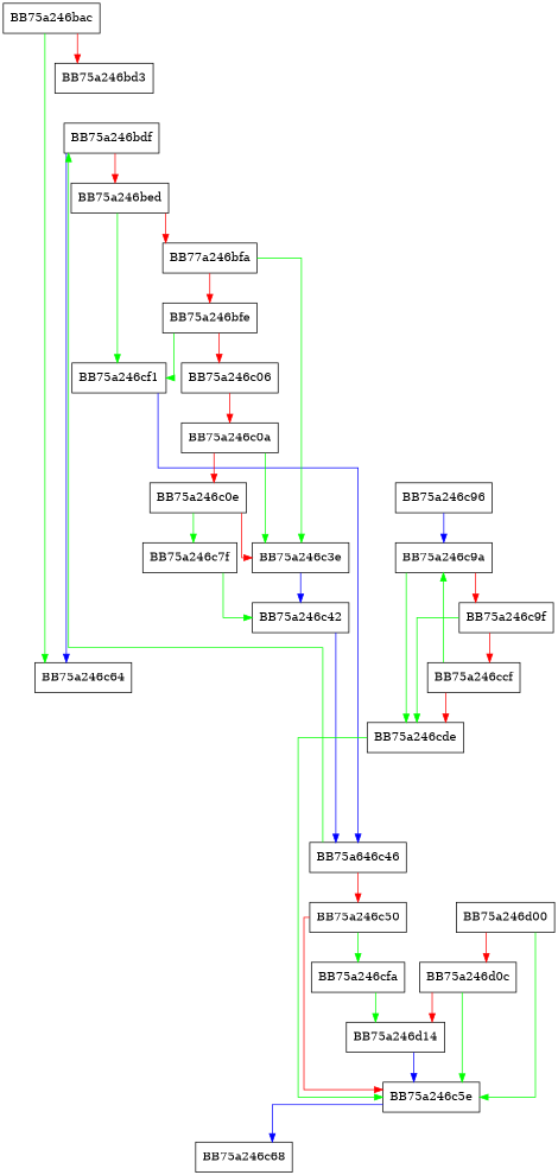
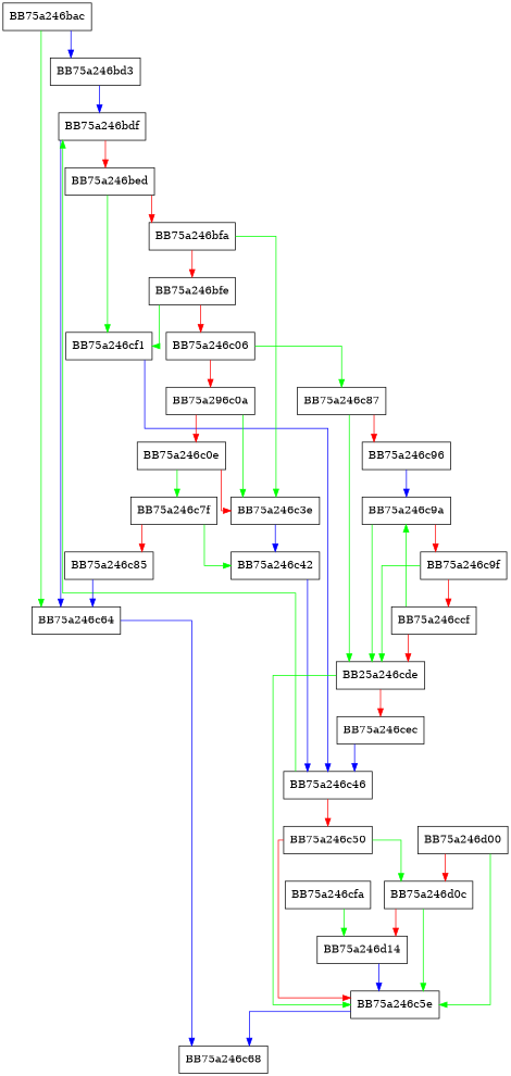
  digraph {
    splines=ortho
    node [shape=box]
    edge [color=green]
    BB75a246bac
    BB75a246c64
    BB75a246bd3
    BB75a246c68
    BB75a246bdf
    BB75a246bed
    BB75a246cf1
-   BB75a246bfa [label=BB77a246bfa]
-   BB75a246c46 [label=BB75a646c46]
+   BB75a246bfa
+   BB75a246c46
    BB75a246c3e
    BB75a246bfe
    BB75a246c50
    BB75a246c42
    BB75a246c06
-   BB75a246c0a
-   BB75a246cde
+   BB75a246c87
+   BB75a246c0a [label=BB75a296c0a]
+   BB75a246cde [label=BB25a246cde]
    BB75a246c96
    BB75a246c0e
    BB75a246c5e
+   BB75a246cec
    BB75a246c9a
    BB75a246c7f
+   BB75a246c85
    BB75a246cfa
    BB75a246d14
    BB75a246d00
    BB75a246d0c
    BB75a246c9f
    BB75a246ccf
    BB75a246bac -> BB75a246c64
-   BB75a246bac -> BB75a246bd3 [color=red]
+   BB75a246bac -> BB75a246bd3 [color=blue]
+   BB75a246c64 -> BB75a246c68 [color=blue]
+   BB75a246bd3 -> BB75a246bdf [color=blue]
    BB75a246bdf -> BB75a246c64 [color=blue]
    BB75a246bdf -> BB75a246bed [color=red]
    BB75a246bed -> BB75a246cf1
    BB75a246bed -> BB75a246bfa [color=red]
    BB75a246cf1 -> BB75a246c46 [color=blue]
    BB75a246bfa -> BB75a246c3e
    BB75a246bfa -> BB75a246bfe [color=red]
    BB75a246c46 -> BB75a246bdf
    BB75a246c46 -> BB75a246c50 [color=red]
    BB75a246c3e -> BB75a246c42 [color=blue]
    BB75a246bfe -> BB75a246cf1
    BB75a246bfe -> BB75a246c06 [color=red]
    BB75a246c50 -> BB75a246c5e [color=red]
-   BB75a246c50 -> BB75a246cfa
+   BB75a246c50 -> BB75a246d0c
    BB75a246c42 -> BB75a246c46 [color=blue]
+   BB75a246c06 -> BB75a246c87
    BB75a246c06 -> BB75a246c0a [color=red]
+   BB75a246c87 -> BB75a246cde
+   BB75a246c87 -> BB75a246c96 [color=red]
    BB75a246c0a -> BB75a246c3e
    BB75a246c0a -> BB75a246c0e [color=red]
    BB75a246cde -> BB75a246c5e
+   BB75a246cde -> BB75a246cec [color=red]
    BB75a246c96 -> BB75a246c9a [color=blue]
    BB75a246c0e -> BB75a246c3e [color=red]
    BB75a246c0e -> BB75a246c7f
    BB75a246c5e -> BB75a246c68 [color=blue]
+   BB75a246cec -> BB75a246c46 [color=blue]
    BB75a246c9a -> BB75a246cde
    BB75a246c9a -> BB75a246c9f [color=red]
    BB75a246c7f -> BB75a246c42
+   BB75a246c7f -> BB75a246c85 [color=red]
+   BB75a246c85 -> BB75a246c64 [color=blue]
    BB75a246cfa -> BB75a246d14
    BB75a246d14 -> BB75a246c5e [color=blue]
    BB75a246d00 -> BB75a246c5e
    BB75a246d00 -> BB75a246d0c [color=red]
    BB75a246d0c -> BB75a246c5e
    BB75a246d0c -> BB75a246d14 [color=red]
    BB75a246c9f -> BB75a246cde
    BB75a246c9f -> BB75a246ccf [color=red]
    BB75a246ccf -> BB75a246cde [color=red]
    BB75a246ccf -> BB75a246c9a
  }
